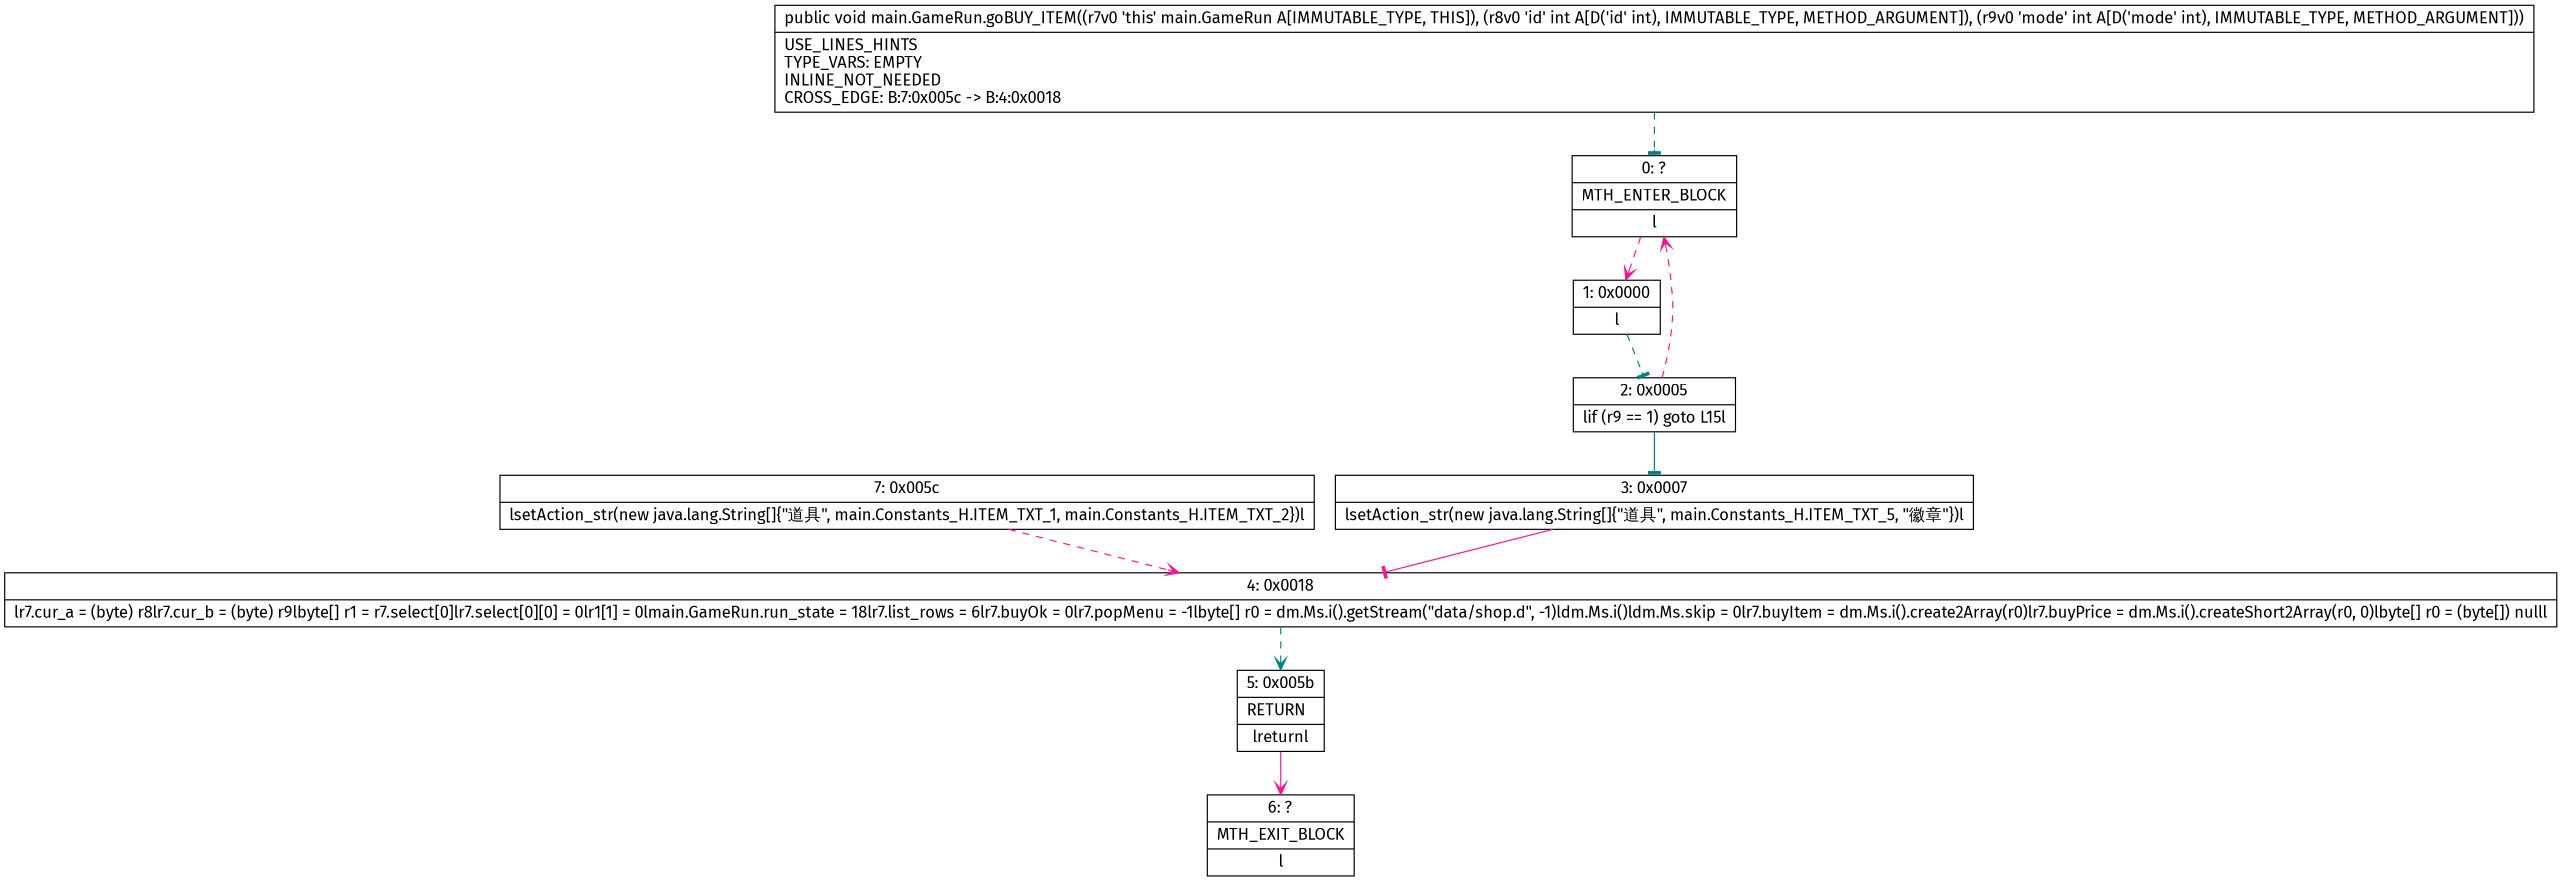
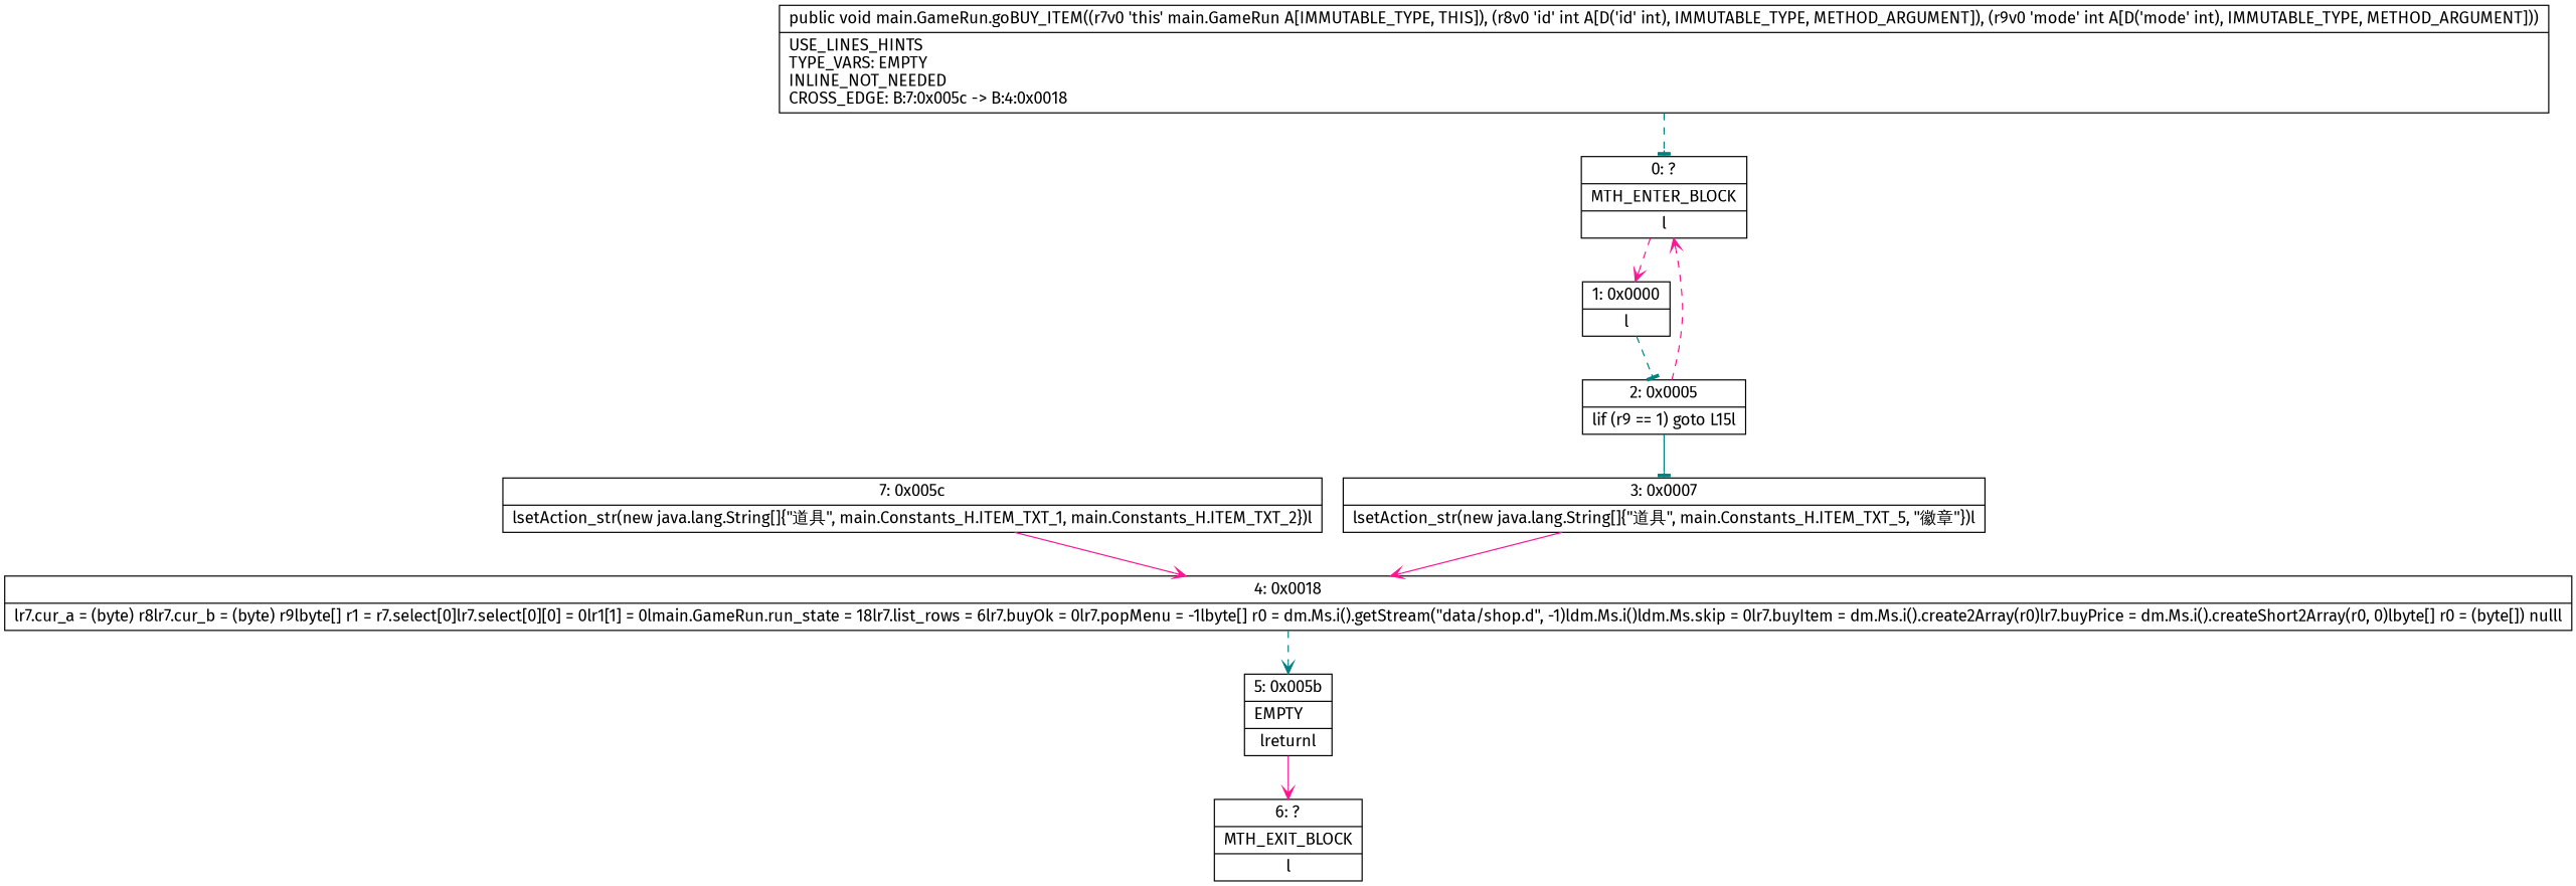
  digraph {
    fontname="Fira Sans"
    node [fontname="Fira Sans" shape=record]
    edge [arrowhead=vee color=deeppink fontname="Fira Sans" style=dashed]
    n1 [label="{0\:\ ?|MTH_ENTER_BLOCK\l|l}"]
    n2 [label="{1\:\ 0x0000|l}"]
    n3 [label="{2\:\ 0x0005|lif (r9 == 1) goto L15l}"]
    n4 [label="{3\:\ 0x0007|lsetAction_str(new java.lang.String[]\{\"道具\", main.Constants_H.ITEM_TXT_5, \"徽章\"\})l}"]
    n5 [label="{4\:\ 0x0018|lr7.cur_a = (byte) r8lr7.cur_b = (byte) r9lbyte[] r1 = r7.select[0]lr7.select[0][0] = 0lr1[1] = 0lmain.GameRun.run_state = 18lr7.list_rows = 6lr7.buyOk = 0lr7.popMenu = \-1lbyte[] r0 = dm.Ms.i().getStream(\"data\/shop.d\", \-1)ldm.Ms.i()ldm.Ms.skip = 0lr7.buyItem = dm.Ms.i().create2Array(r0)lr7.buyPrice = dm.Ms.i().createShort2Array(r0, 0)lbyte[] r0 = (byte[]) nulll}"]
    n6 [label="{7\:\ 0x005c|lsetAction_str(new java.lang.String[]\{\"道具\", main.Constants_H.ITEM_TXT_1, main.Constants_H.ITEM_TXT_2\})l}"]
-   n7 [label="{5\:\ 0x005b|RETURN\l|lreturnl}"]
+   n7 [label="{5\:\ 0x005b|EMPTY\l|lreturnl}"]
    n8 [label="{6\:\ ?|MTH_EXIT_BLOCK\l|l}"]
    n9 [label="{public void main.GameRun.goBUY_ITEM((r7v0 'this' main.GameRun A[IMMUTABLE_TYPE, THIS]), (r8v0 'id' int A[D('id' int), IMMUTABLE_TYPE, METHOD_ARGUMENT]), (r9v0 'mode' int A[D('mode' int), IMMUTABLE_TYPE, METHOD_ARGUMENT]))  | USE_LINES_HINTS\lTYPE_VARS: EMPTY\lINLINE_NOT_NEEDED\lCROSS_EDGE: B:7:0x005c \-\> B:4:0x0018\l}"]
    n1 -> n2
    n2 -> n3 [arrowhead=tee color=teal]
    n3 -> n1
    n3 -> n4 [arrowhead=tee color=teal style=solid]
-   n4 -> n5 [arrowhead=tee style=solid]
+   n4 -> n5 [style=solid]
    n5 -> n7 [color=teal]
-   n6 -> n5
+   n6 -> n5 [style=solid]
    n7 -> n8 [style=solid]
    n9 -> n1 [arrowhead=tee color=teal]
  }
